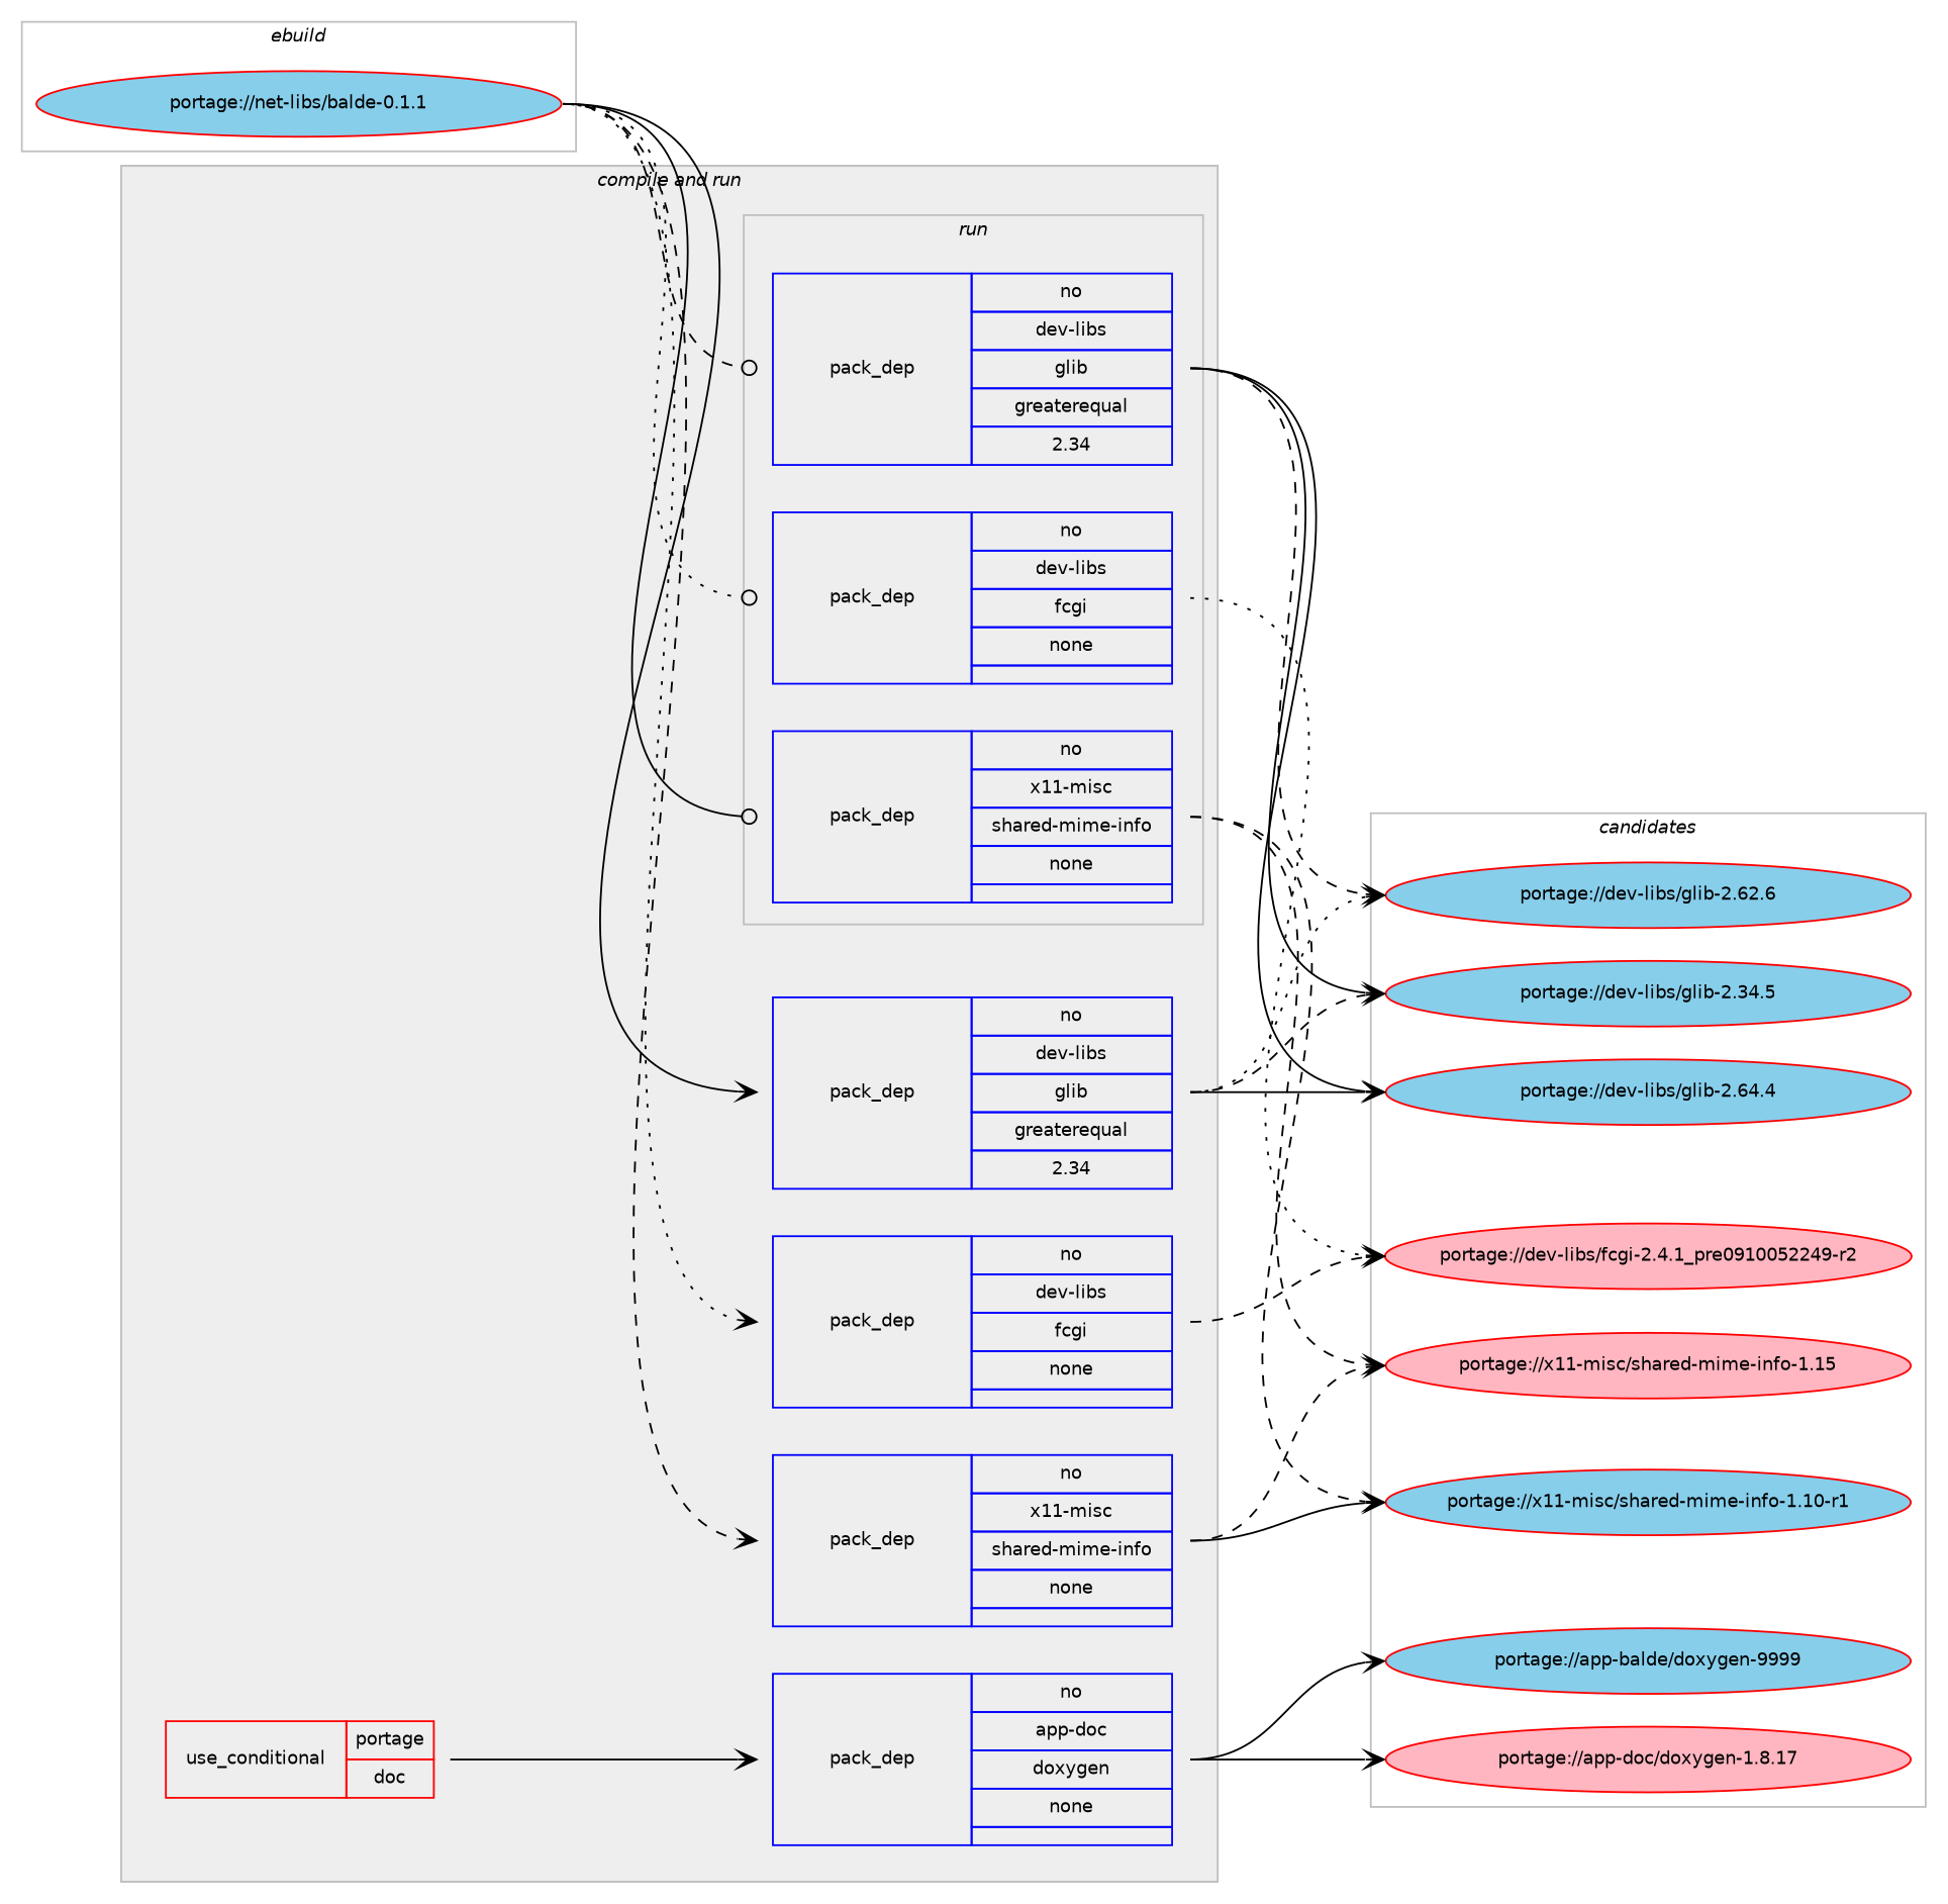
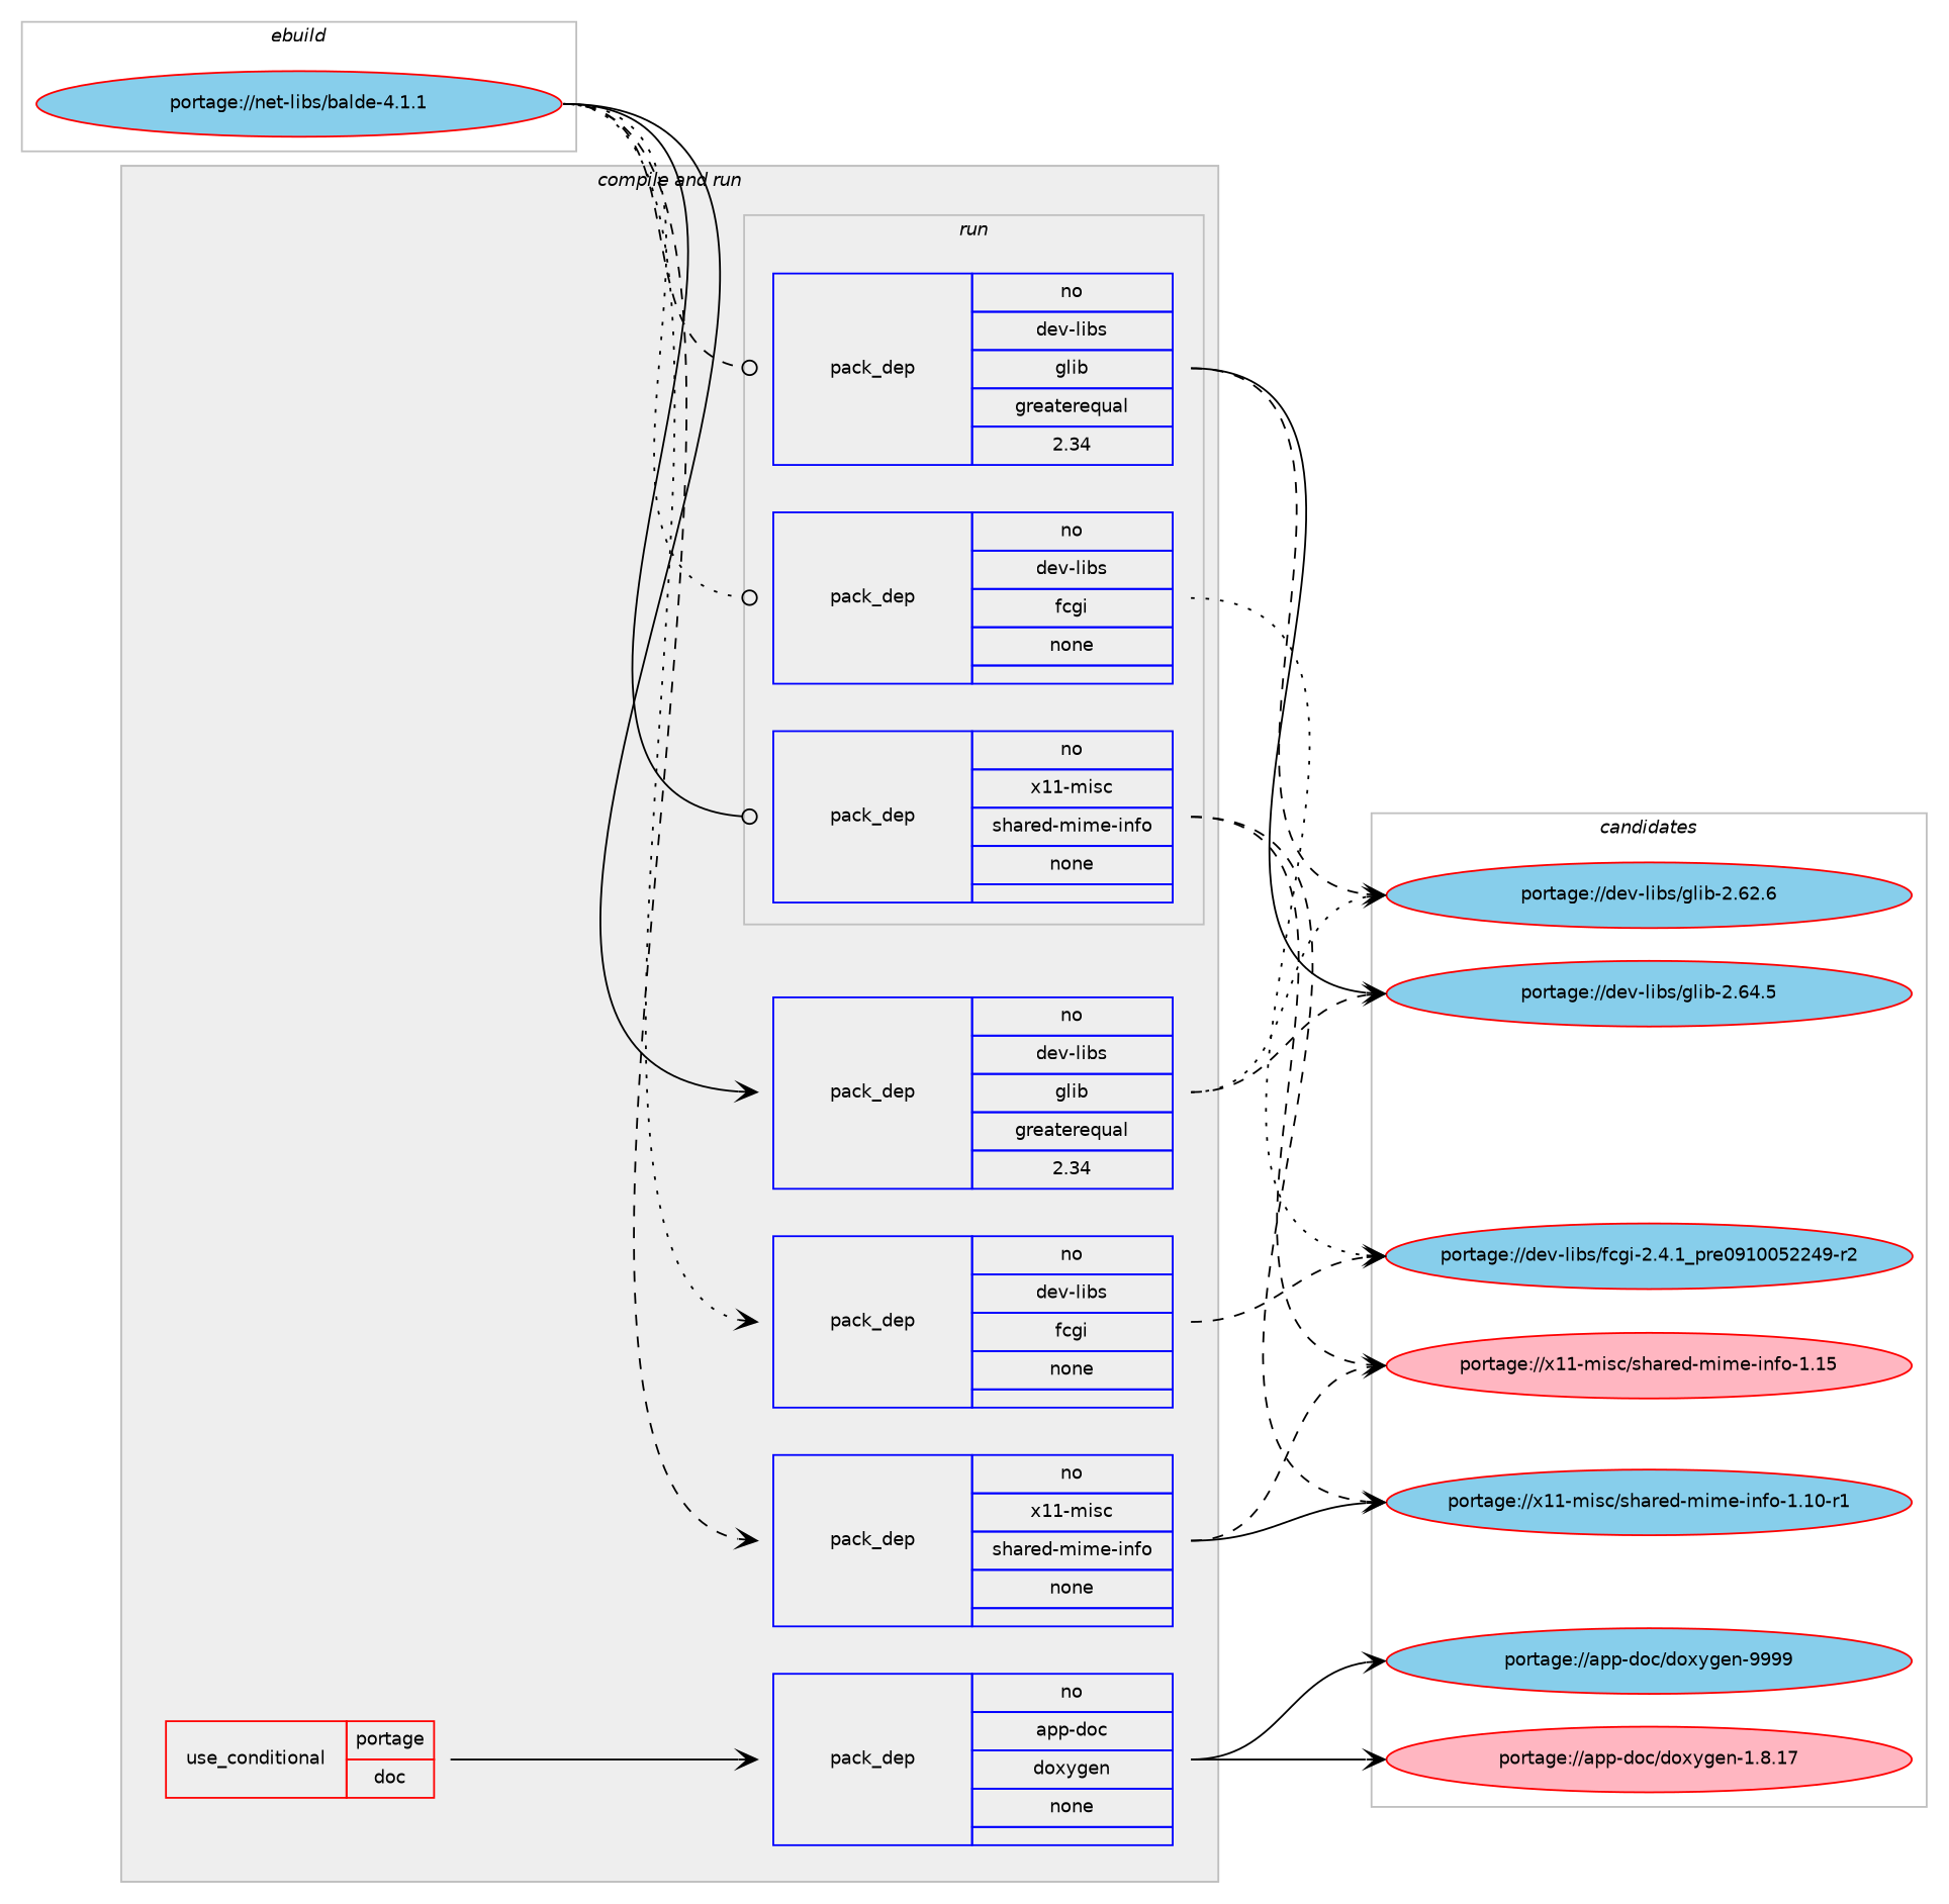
  digraph {
    compound=true
    concentrate=true
    fontname=Helvetica
    fontsize=10
    newrank=true
    rankdir=LR
    ranksep=1.5
    node [color=red fontname=Helvetica fontsize=10 style=filled]
    edge [arrowhead=vee headport=w style=solid tailport=e weight=100]
-   n1 [fillcolor=skyblue label="portage://net-libs/balde-0.1.1" width=4]
+   n1 [fillcolor=skyblue label="portage://net-libs/balde-4.1.1" width=4]
    n2 [color=blue label=<<TABLE BORDER="0" CELLBORDER="1" CELLSPACING="0" CELLPADDING="4" WIDTH="220"><TR><TD ROWSPAN="6" CELLPADDING="30">pack_dep</TD></TR><TR><TD WIDTH="110">no</TD></TR><TR><TD>app-doc</TD></TR><TR><TD>doxygen</TD></TR><TR><TD>none</TD></TR><TR><TD></TD></TR></TABLE>> shape=none style=""]
    n3 [label=<<TABLE BORDER="0" CELLBORDER="1" CELLSPACING="0" CELLPADDING="4"><TR><TD ROWSPAN="3" CELLPADDING="10">use_conditional</TD></TR><TR><TD>portage</TD></TR><TR><TD>doc</TD></TR></TABLE>> shape=none style=""]
    n4 [color=blue label=<<TABLE BORDER="0" CELLBORDER="1" CELLSPACING="0" CELLPADDING="4" WIDTH="220"><TR><TD ROWSPAN="6" CELLPADDING="30">pack_dep</TD></TR><TR><TD WIDTH="110">no</TD></TR><TR><TD>dev-libs</TD></TR><TR><TD>fcgi</TD></TR><TR><TD>none</TD></TR><TR><TD></TD></TR></TABLE>> shape=none style=""]
    n5 [color=blue label=<<TABLE BORDER="0" CELLBORDER="1" CELLSPACING="0" CELLPADDING="4" WIDTH="220"><TR><TD ROWSPAN="6" CELLPADDING="30">pack_dep</TD></TR><TR><TD WIDTH="110">no</TD></TR><TR><TD>dev-libs</TD></TR><TR><TD>glib</TD></TR><TR><TD>greaterequal</TD></TR><TR><TD>2.34</TD></TR></TABLE>> shape=none style=""]
    n6 [color=blue label=<<TABLE BORDER="0" CELLBORDER="1" CELLSPACING="0" CELLPADDING="4" WIDTH="220"><TR><TD ROWSPAN="6" CELLPADDING="30">pack_dep</TD></TR><TR><TD WIDTH="110">no</TD></TR><TR><TD>x11-misc</TD></TR><TR><TD>shared-mime-info</TD></TR><TR><TD>none</TD></TR><TR><TD></TD></TR></TABLE>> shape=none style=""]
    n7 [color=blue label=<<TABLE BORDER="0" CELLBORDER="1" CELLSPACING="0" CELLPADDING="4" WIDTH="220"><TR><TD ROWSPAN="6" CELLPADDING="30">pack_dep</TD></TR><TR><TD WIDTH="110">no</TD></TR><TR><TD>dev-libs</TD></TR><TR><TD>fcgi</TD></TR><TR><TD>none</TD></TR><TR><TD></TD></TR></TABLE>> shape=none style=""]
    n8 [color=blue label=<<TABLE BORDER="0" CELLBORDER="1" CELLSPACING="0" CELLPADDING="4" WIDTH="220"><TR><TD ROWSPAN="6" CELLPADDING="30">pack_dep</TD></TR><TR><TD WIDTH="110">no</TD></TR><TR><TD>dev-libs</TD></TR><TR><TD>glib</TD></TR><TR><TD>greaterequal</TD></TR><TR><TD>2.34</TD></TR></TABLE>> shape=none style=""]
    n9 [color=blue label=<<TABLE BORDER="0" CELLBORDER="1" CELLSPACING="0" CELLPADDING="4" WIDTH="220"><TR><TD ROWSPAN="6" CELLPADDING="30">pack_dep</TD></TR><TR><TD WIDTH="110">no</TD></TR><TR><TD>x11-misc</TD></TR><TR><TD>shared-mime-info</TD></TR><TR><TD>none</TD></TR><TR><TD></TD></TR></TABLE>> shape=none style=""]
-   n10 [fillcolor=skyblue label="portage://app-balde/doxygen-9999" width=4]
+   n10 [fillcolor=skyblue label="portage://app-doc/doxygen-9999" width=4]
    n11 [fillcolor=lightpink label="portage://app-doc/doxygen-1.8.17" width=4]
-   n12 [fillcolor=lightpink label="portage://dev-libs/fcgi-2.4.1_pre0910052249-r2" width=4]
-   n13 [fillcolor=skyblue label="portage://dev-libs/glib-2.34.5" width=4]
-   n14 [fillcolor=skyblue label="portage://dev-libs/glib-2.64.4" width=4]
+   n12 [fillcolor=skyblue label="portage://dev-libs/fcgi-2.4.1_pre0910052249-r2" width=4]
+   n13 [fillcolor=skyblue label="portage://dev-libs/glib-2.64.5" width=4]
    n15 [fillcolor=skyblue label="portage://dev-libs/glib-2.62.6" width=4]
    n16 [fillcolor=lightpink label="portage://x11-misc/shared-mime-info-1.15" width=4]
    n17 [fillcolor=skyblue label="portage://x11-misc/shared-mime-info-1.10-r1" width=4]
    subgraph cluster_1 {
      color=gray
      label=<<i>ebuild</i>>
      rank=same
      n1
    }
    subgraph cluster_2 {
      color=gray
      label=<<i>dependencies</i>>
      subgraph cluster_3 {
        color=gray
        fillcolor="#eeeeee"
        label=<<i>compile</i>>
        style=filled
        subgraph sub_4 {
          color=gray
          fillcolor="#eeeeee"
          label=<<i>compile</i>>
          style=filled
          n4
        }
        subgraph sub_5 {
          color=gray
          fillcolor="#eeeeee"
          label=<<i>compile</i>>
          style=filled
          n3
          subgraph sub_6 {
            color=gray
            fillcolor="#eeeeee"
            label=<<i>compile</i>>
            style=filled
            n2
          }
        }
        subgraph sub_7 {
          color=gray
          fillcolor="#eeeeee"
          label=<<i>compile</i>>
          style=filled
          n5
        }
        subgraph sub_8 {
          color=gray
          fillcolor="#eeeeee"
          label=<<i>compile</i>>
          style=filled
          n6
        }
      }
      subgraph cluster_9 {
        color=gray
        fillcolor="#eeeeee"
        label=<<i>compile and run</i>>
        style=filled
      }
      subgraph cluster_10 {
        color=gray
        fillcolor="#eeeeee"
        label=<<i>run</i>>
        style=filled
        subgraph sub_11 {
          color=gray
          fillcolor="#eeeeee"
          label=<<i>run</i>>
          style=filled
          n7
        }
        subgraph sub_12 {
          color=gray
          fillcolor="#eeeeee"
          label=<<i>run</i>>
          style=filled
          n8
        }
        subgraph sub_13 {
          color=gray
          fillcolor="#eeeeee"
          label=<<i>run</i>>
          style=filled
          n9
        }
      }
    }
    subgraph cluster_14 {
      color=gray
      label=<<i>candidates</i>>
      rank=same
      subgraph sub_15 {
        color=black
        label=<<i>candidates</i>>
        nodesep=1
        rank=same
        n10
        n11
      }
      subgraph sub_16 {
        color=black
        label=<<i>candidates</i>>
        nodesep=1
        rank=same
        n12
      }
      subgraph sub_17 {
        color=black
        label=<<i>candidates</i>>
        nodesep=1
        rank=same
        n13
-       n14
        n15
      }
      subgraph sub_18 {
        color=black
        label=<<i>candidates</i>>
        nodesep=1
        rank=same
        n16
        n17
      }
      subgraph sub_19 {
        color=black
        label=<<i>candidates</i>>
        nodesep=1
        rank=same
        n12
      }
      subgraph sub_20 {
        color=black
        label=<<i>candidates</i>>
        nodesep=1
        rank=same
        n13
-       n14
        n15
      }
      subgraph sub_21 {
        color=black
        label=<<i>candidates</i>>
        nodesep=1
        rank=same
        n16
        n17
      }
    }
    n1 -> n4 [style=dotted weight=20]
    n1 -> n5 [weight=20]
    n1 -> n6 [style=dashed weight=20]
    n1 -> n7 [arrowhead=odot style=dotted weight=20]
    n1 -> n8 [arrowhead=odot style=dashed weight=20]
    n1 -> n9 [arrowhead=odot weight=20]
    n2 -> n10
    n2 -> n11
    n3 -> n2 [weight=20]
    n4 -> n12 [style=dashed]
    n5 -> n13 [style=dashed]
-   n5 -> n14
    n5 -> n15 [style=dotted]
    n6 -> n16 [style=dashed]
    n6 -> n17
    n7 -> n12 [style=dotted]
    n8 -> n13
-   n8 -> n14
    n8 -> n15 [style=dashed]
    n9 -> n16 [style=dashed]
    n9 -> n17 [style=dashed]
  }
